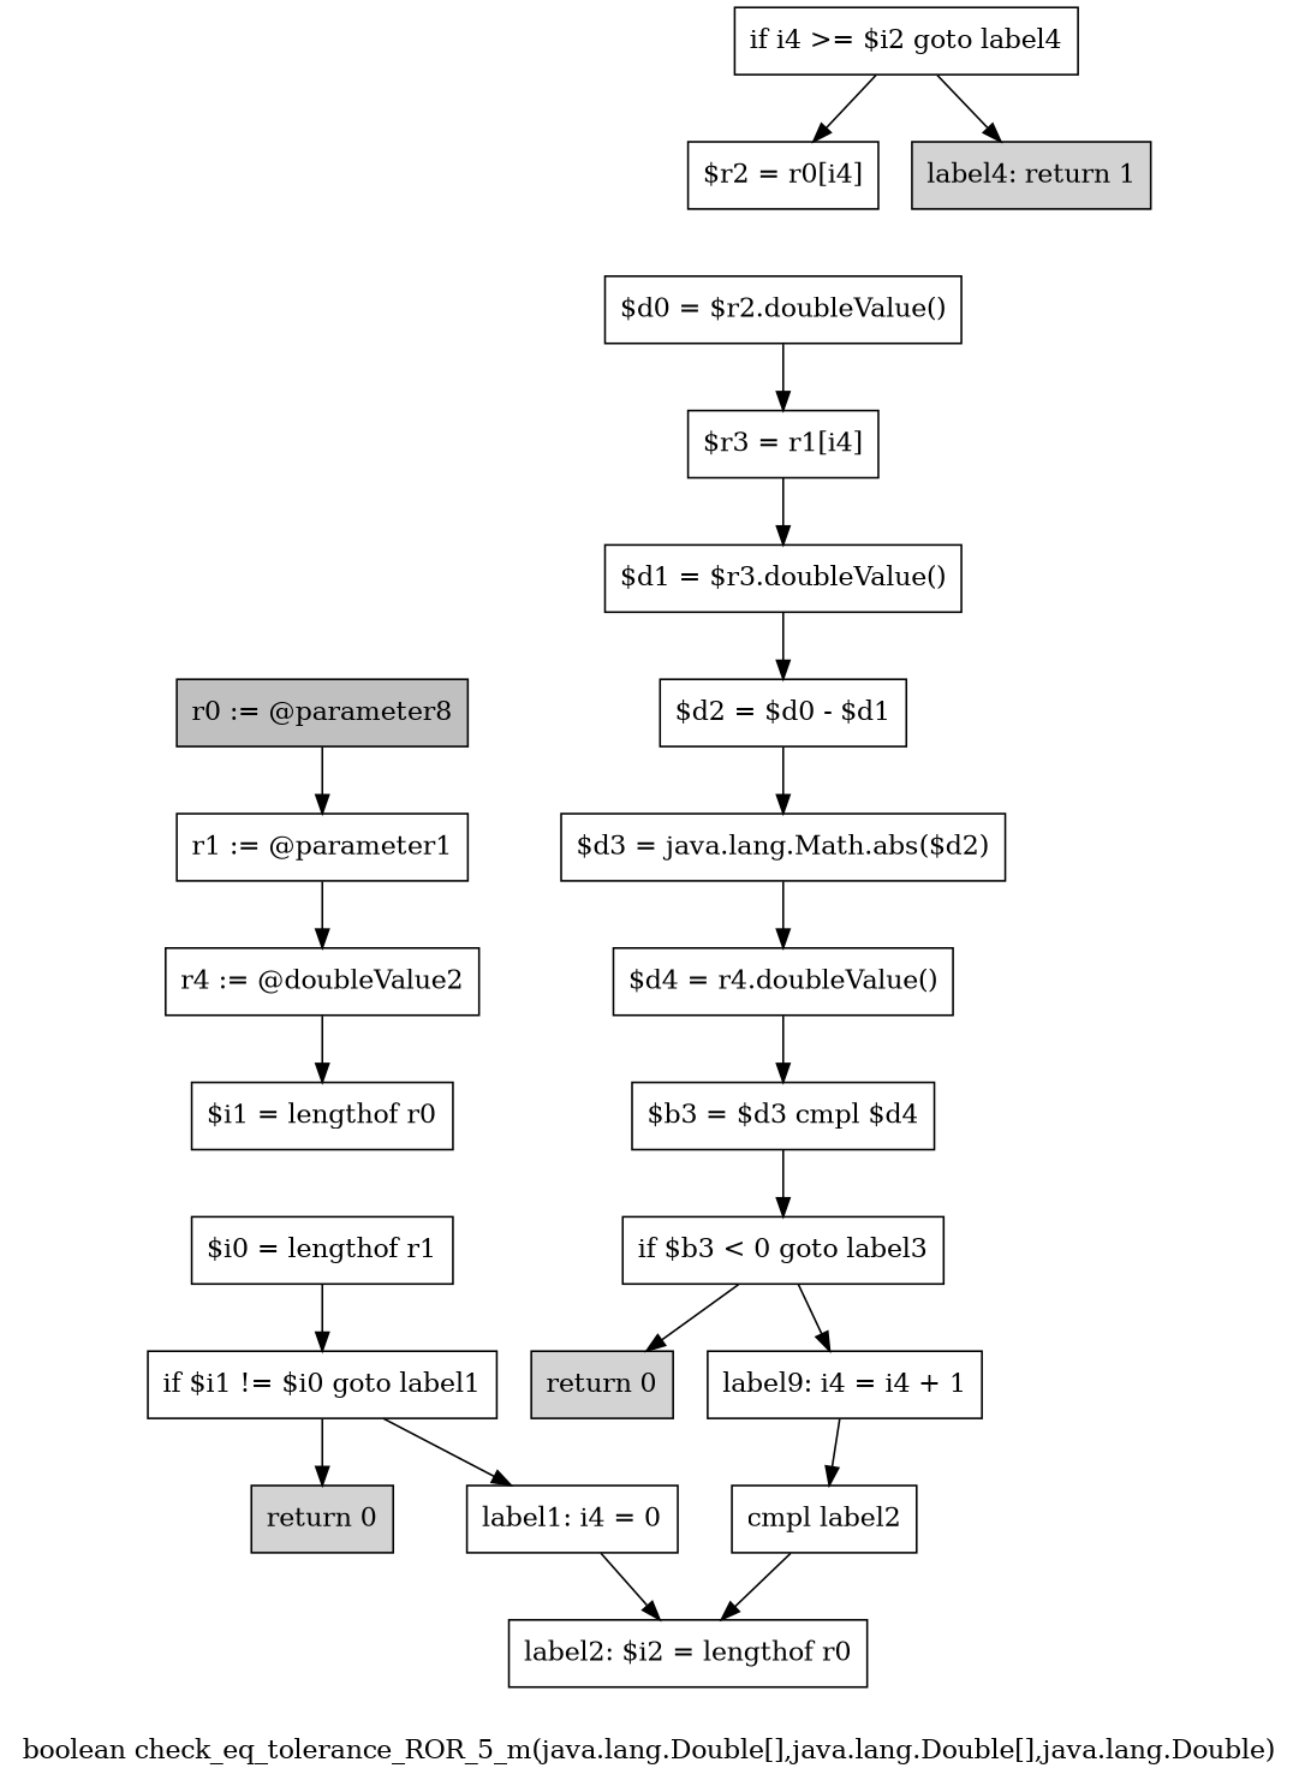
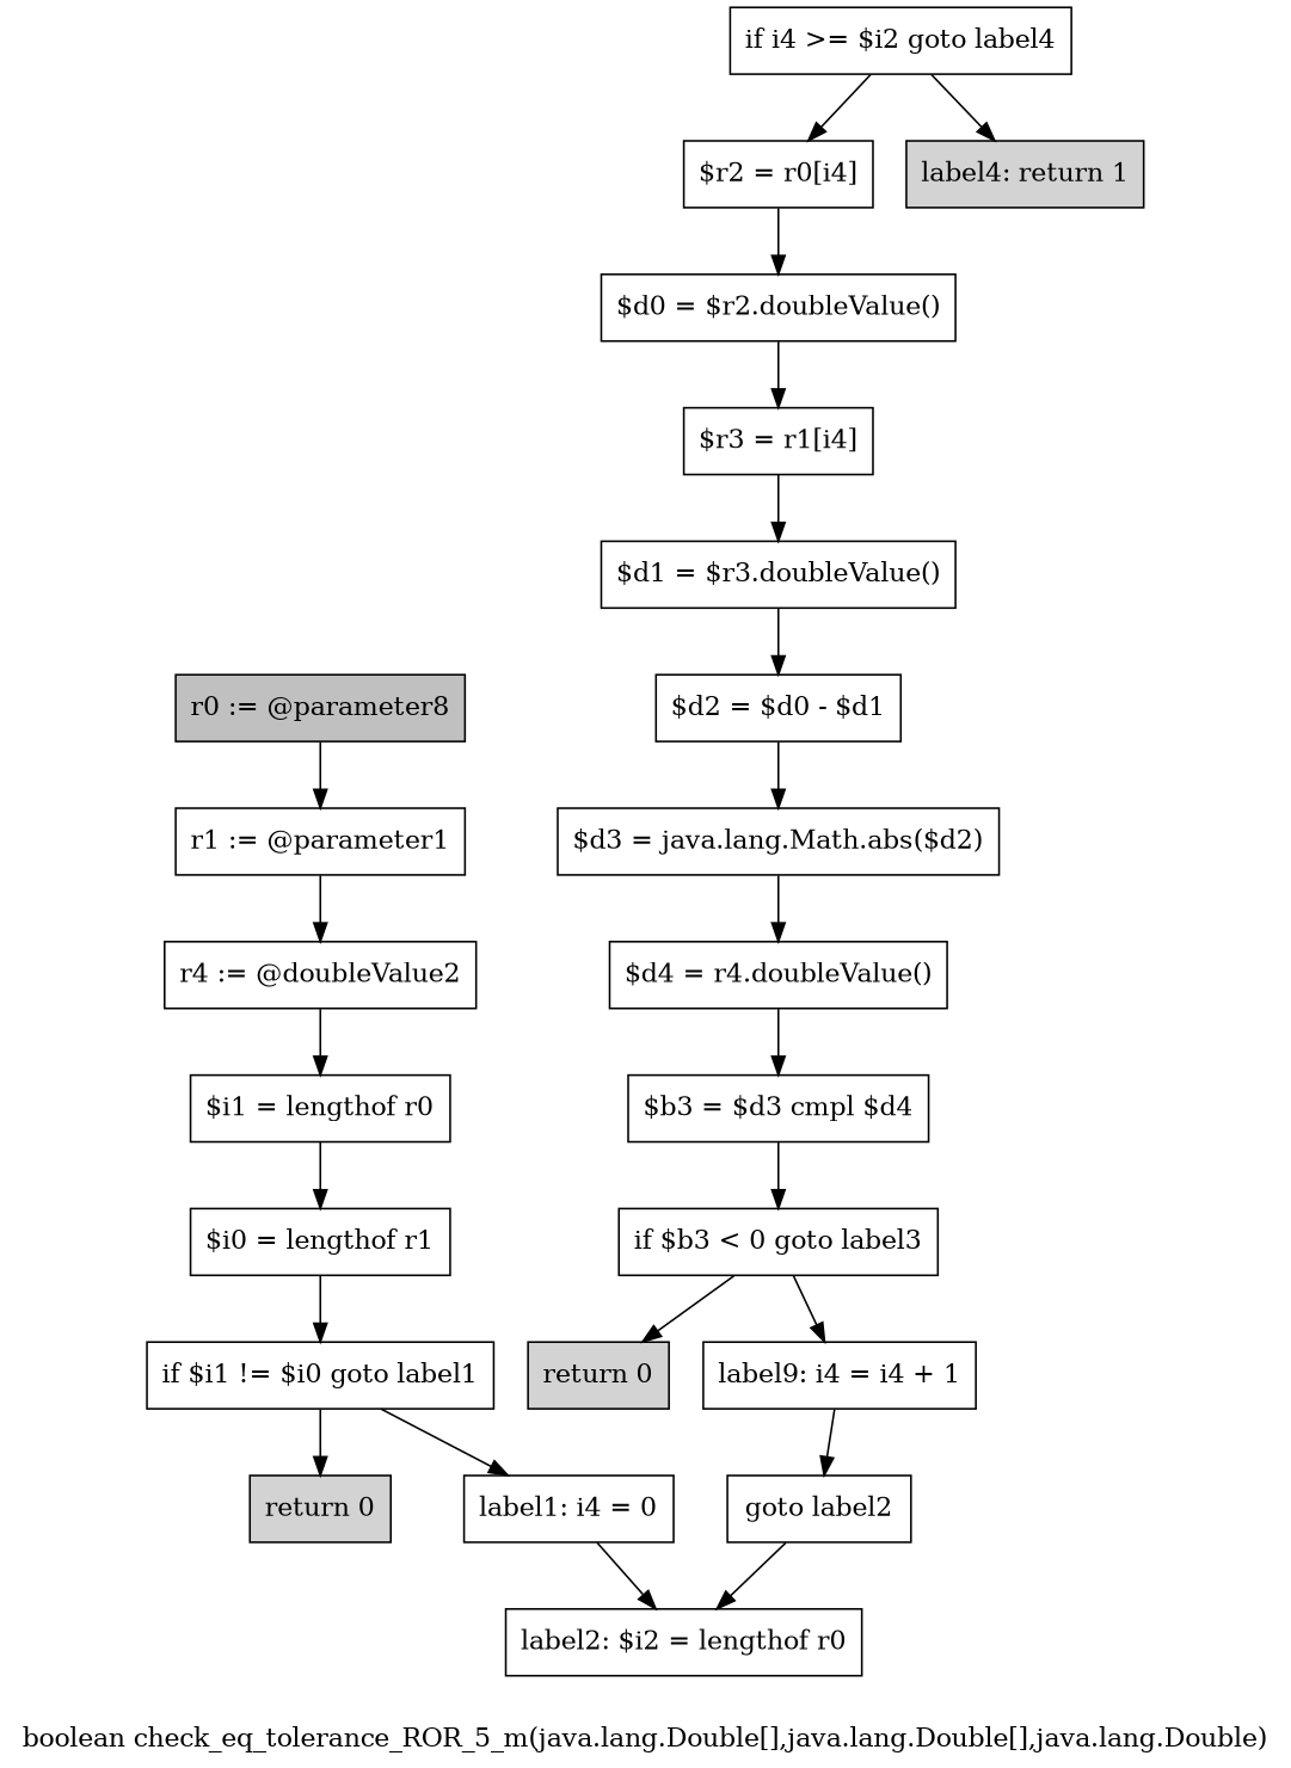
  digraph {
    label="boolean check_eq_tolerance_ROR_5_m(java.lang.Double[],java.lang.Double[],java.lang.Double)"
    node [shape=box]
    n1 [fillcolor=gray label="r0 := @parameter8" style=filled]
    n2 [label="r1 := @parameter1"]
    n3 [label="r4 := @doubleValue2"]
    n4 [label="$i1 = lengthof r0"]
    n5 [label="$i0 = lengthof r1"]
    n6 [label="if $i1 != $i0 goto label1"]
    n7 [fillcolor=lightgray label="return 0" style=filled]
    n8 [label="label1: i4 = 0"]
    n9 [label="label2: $i2 = lengthof r0"]
    n10 [label="if i4 >= $i2 goto label4"]
    n11 [label="$r2 = r0[i4]"]
    n12 [fillcolor=lightgray label="label4: return 1" style=filled]
    n13 [label="$d0 = $r2.doubleValue()"]
    n14 [label="$r3 = r1[i4]"]
    n15 [label="$d1 = $r3.doubleValue()"]
    n16 [label="$d2 = $d0 - $d1"]
    n17 [label="$d3 = java.lang.Math.abs($d2)"]
    n18 [label="$d4 = r4.doubleValue()"]
    n19 [label="$b3 = $d3 cmpl $d4"]
    n20 [label="if $b3 < 0 goto label3"]
    n21 [fillcolor=lightgray label="return 0" style=filled]
    n22 [label="label9: i4 = i4 + 1"]
-   n23 [label="cmpl label2"]
+   n23 [label="goto label2"]
    n1 -> n2
    n2 -> n3
    n3 -> n4
+   n4 -> n5
    n5 -> n6
    n6 -> n7
    n6 -> n8
    n8 -> n9
    n10 -> n11
    n10 -> n12
+   n11 -> n13
    n13 -> n14
    n14 -> n15
    n15 -> n16
    n16 -> n17
    n17 -> n18
    n18 -> n19
    n19 -> n20
    n20 -> n21
    n20 -> n22
    n22 -> n23
    n23 -> n9
  }
